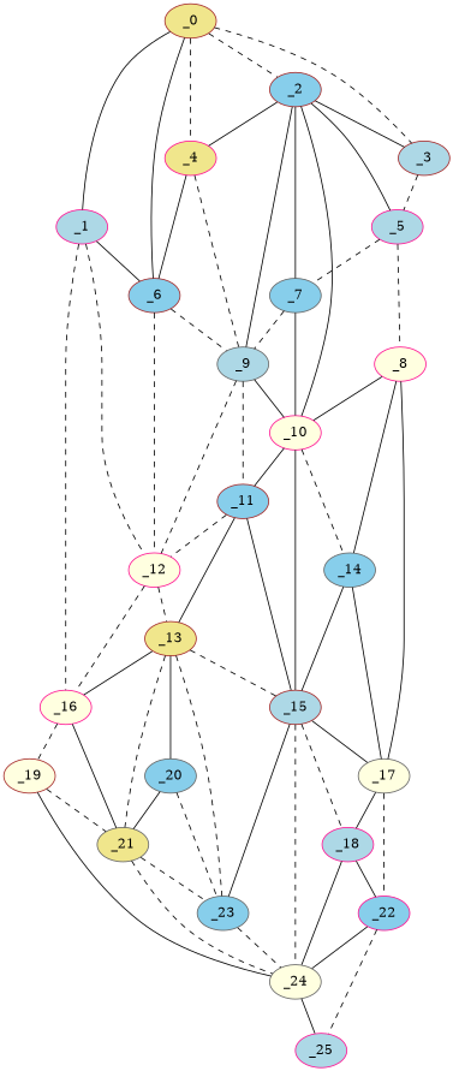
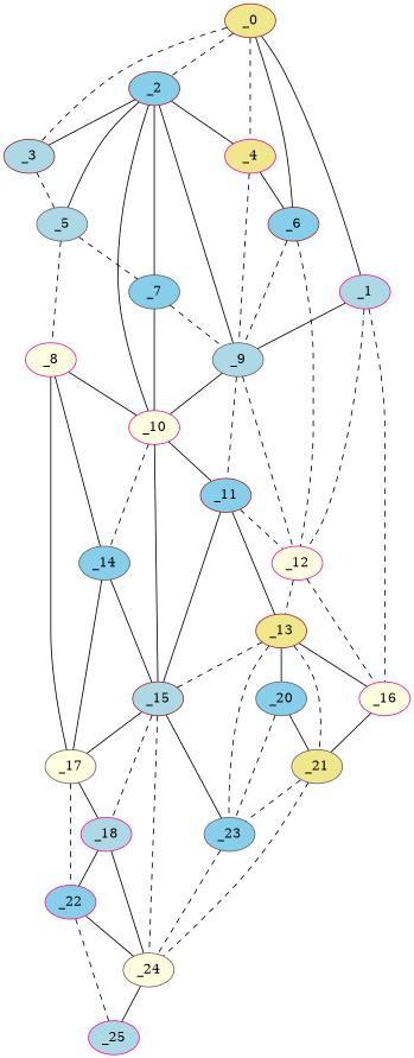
  graph {
    node [color=deeppink fillcolor=skyblue style=filled x=15 y=11]
    edge [style=solid valence=2]
    _0 [color=brown fillcolor=khaki x=8]
    _1 [fillcolor=lightblue x=11 y=8]
    _2 [color=brown y=97]
    _3 [color=brown fillcolor=lightblue y=114]
    _4 [fillcolor=khaki x=24 y=49]
    _6 [color=brown x=29]
    _12 [fillcolor=lightyellow x=69]
    _16 [fillcolor=lightyellow x=83 y=10]
-   _5 [fillcolor=lightblue x=24 y=116]
+   _5 [color=gray40 fillcolor=lightblue x=24 y=116]
    _7 [color=gray40 x=41 y=115]
    _9 [color=gray40 fillcolor=lightblue x=50 y=48]
    _10 [fillcolor=lightyellow x=55 y=103]
    _13 [color=brown fillcolor=khaki x=75 y=48]
    _21 [color=gray40 fillcolor=khaki x=110 y=25]
-   _19 [color=brown fillcolor=lightyellow x=109]
    _8 [fillcolor=lightyellow x=45 y=116]
    _11 [color=brown x=66 y=47]
    _14 [color=gray40 x=76 y=103]
    _15 [color=brown fillcolor=lightblue x=82 y=97]
    _23 [color=gray40 x=116 y=79]
    _20 [color=gray40 x=109 y=49]
    _24 [color=gray40 fillcolor=lightyellow x=119 y=96]
    _17 [color=gray40 fillcolor=lightyellow x=89 y=116]
    _18 [fillcolor=lightblue x=106 y=114]
    _22 [x=110 y=115]
    _25 [fillcolor=lightblue x=120 y=114]
    _0 -- _1 [valence=1]
    _0 -- _2 [style=dashed valence=1]
    _0 -- _3 [style=dashed valence=1]
    _0 -- _4 [style=dashed]
    _0 -- _6 [valence=1]
-   _1 -- _6
+   _1 -- _9
    _1 -- _12 [style=dashed valence=1]
    _1 -- _16 [style=dashed valence=1]
    _2 -- _3
    _2 -- _4
    _2 -- _5 [valence=1]
    _2 -- _7 [valence=1]
    _2 -- _9
    _2 -- _10
    _3 -- _5 [style=dashed valence=1]
    _4 -- _6
    _4 -- _9 [style=dashed]
    _6 -- _12 [style=dashed]
    _6 -- _9 [style=dashed]
    _12 -- _16 [style=dashed]
    _12 -- _13 [style=dashed]
    _16 -- _21
-   _16 -- _19 [style=dashed valence=1]
    _5 -- _7 [style=dashed valence=1]
    _5 -- _8 [style=dashed valence=1]
    _7 -- _9 [style=dashed]
    _7 -- _10
    _9 -- _12 [style=dashed valence=1]
    _9 -- _10 [valence=1]
    _9 -- _11 [style=dashed]
    _10 -- _11 [valence=1]
    _10 -- _14 [style=dashed]
    _10 -- _15
    _13 -- _16 [valence=1]
    _13 -- _21 [style=dashed]
    _13 -- _15 [style=dashed]
    _13 -- _23 [style=dashed]
    _13 -- _20
    _21 -- _23 [style=dashed]
    _21 -- _24 [style=dashed]
-   _19 -- _21 [style=dashed valence=1]
-   _19 -- _24 [valence=1]
    _8 -- _10 [valence=1]
    _8 -- _14
    _8 -- _17 [valence=1]
    _11 -- _12 [style=dashed]
    _11 -- _13
    _11 -- _15
    _14 -- _15
    _14 -- _17
    _15 -- _23
    _15 -- _24 [style=dashed]
    _15 -- _17
    _15 -- _18 [style=dashed]
    _23 -- _24 [style=dashed valence=1]
    _20 -- _21 [valence=1]
    _20 -- _23 [style=dashed]
    _24 -- _25 [valence=1]
    _17 -- _18
    _17 -- _22 [style=dashed valence=1]
    _18 -- _24
    _18 -- _22
    _22 -- _24 [valence=1]
    _22 -- _25 [style=dashed valence=1]
  }
